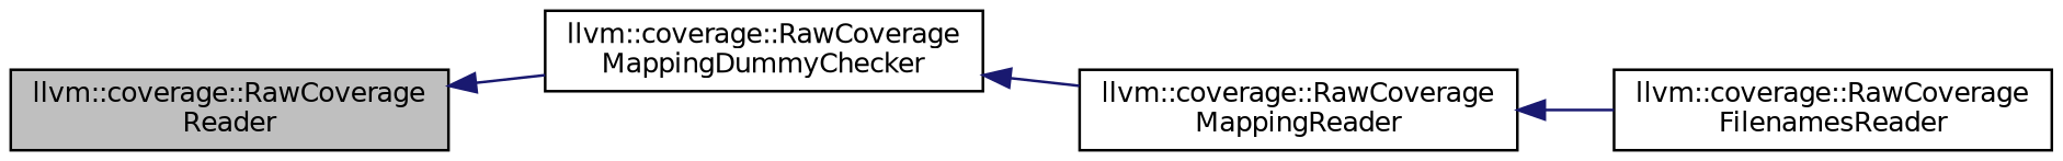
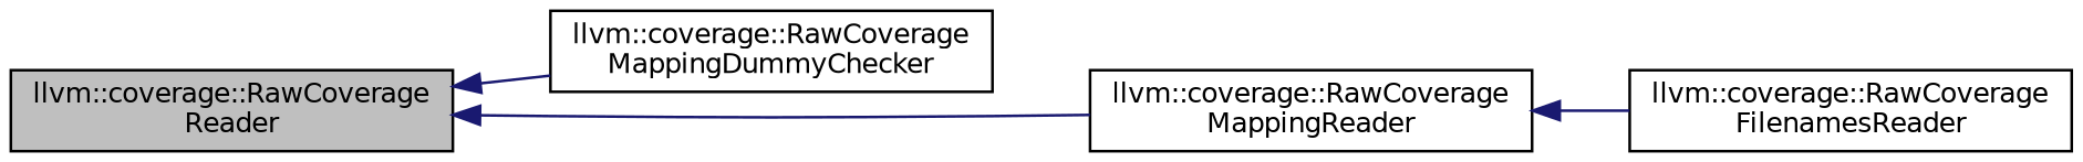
  digraph {
    rankdir=LR
    node [color=black fontname=Helvetica fontsize=10 shape=box]
    edge [color=midnightblue dir=back fontname=Helvetica fontsize=10 labelfontname=Helvetica labelfontsize=10 style=solid]
    n1 [fillcolor=grey75 fontcolor=black height=0.2 label="llvm::coverage::RawCoverage\lReader" style=filled width=0.4]
    n2 [height=0.2 label="llvm::coverage::RawCoverage\lMappingDummyChecker" width=0.4]
    n3 [height=0.2 label="llvm::coverage::RawCoverage\lMappingReader" width=0.4]
    n4 [height=0.2 label="llvm::coverage::RawCoverage\lFilenamesReader" width=0.4]
    n1 -> n2
-   n2 -> n3
+   n1 -> n3
    n3 -> n4
  }
